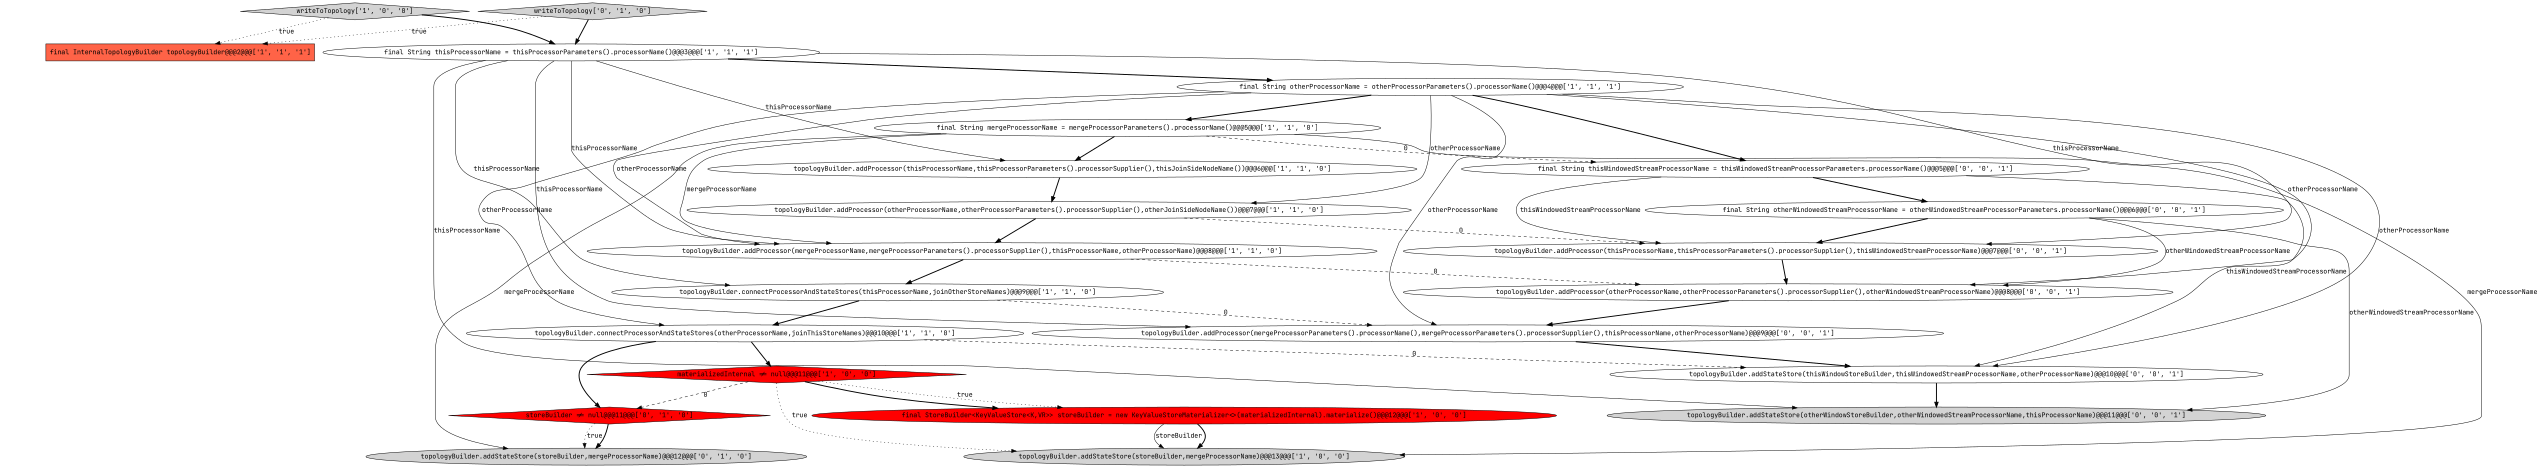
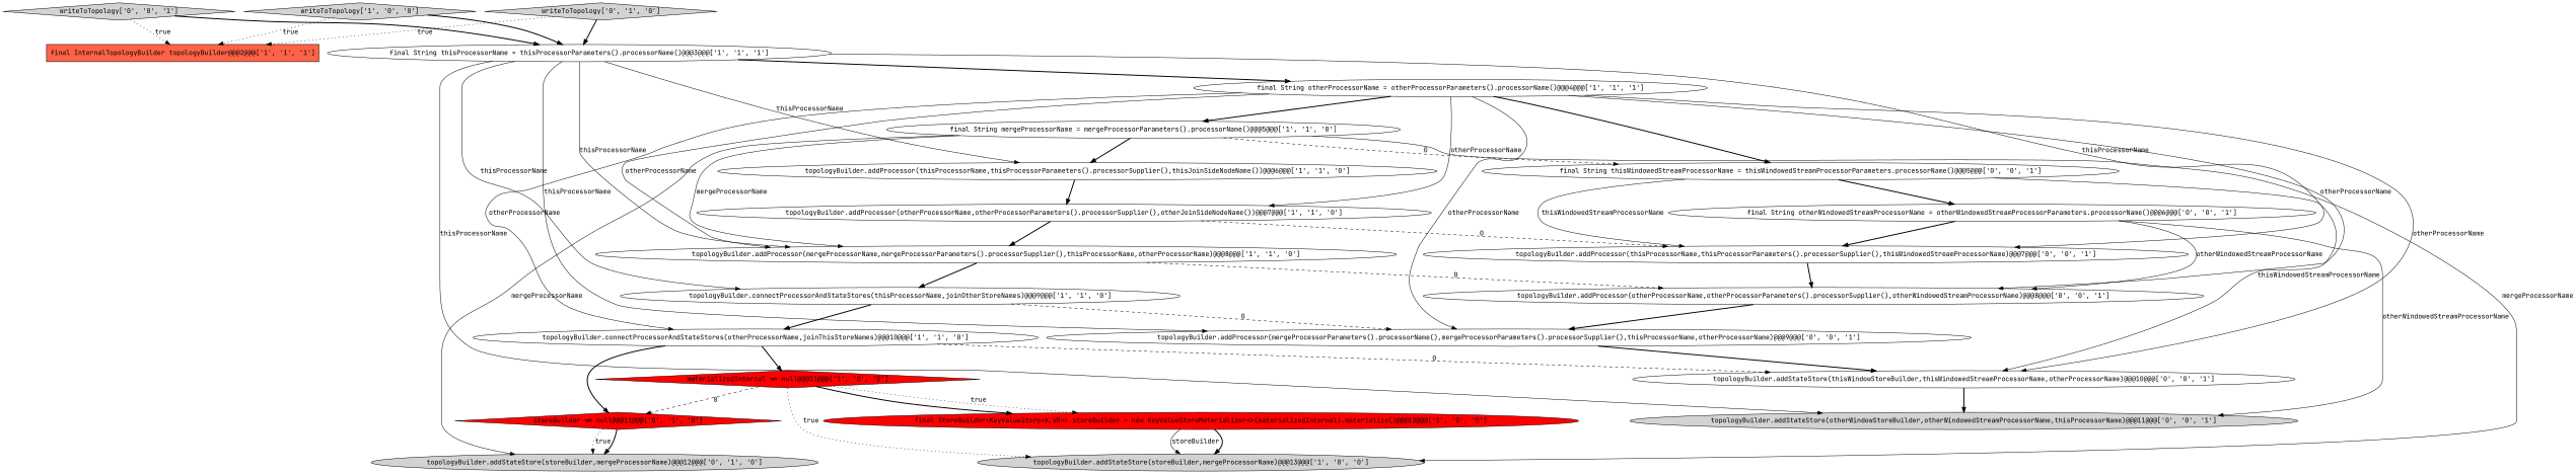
  digraph {
    fontname="JetBrains Mono"
    node [fillcolor=white shape=ellipse style=filled fontname="JetBrains Mono"]
    edge [style=bold fontname="JetBrains Mono"]
    n1 [fillcolor=lightgray label="topologyBuilder.addStateStore(storeBuilder,mergeProcessorName)@@@12@@@['0', '1', '0']"]
    n2 [label="final String otherWindowedStreamProcessorName = otherWindowedStreamProcessorParameters.processorName()@@@6@@@['0', '0', '1']"]
    n3 [label="topologyBuilder.addProcessor(thisProcessorName,thisProcessorParameters().processorSupplier(),thisWindowedStreamProcessorName)@@@7@@@['0', '0', '1']"]
    n4 [label="topologyBuilder.addProcessor(otherProcessorName,otherProcessorParameters().processorSupplier(),otherWindowedStreamProcessorName)@@@8@@@['0', '0', '1']"]
    n5 [fillcolor=lightgray label="topologyBuilder.addStateStore(otherWindowStoreBuilder,otherWindowedStreamProcessorName,thisProcessorName)@@@11@@@['0', '0', '1']"]
+   n6 [fillcolor=lightgray label="writeToTopology['0', '0', '1']" shape=diamond]
    n7 [label="final String thisProcessorName = thisProcessorParameters().processorName()@@@3@@@['1', '1', '1']"]
    n8 [fillcolor=tomato label="final InternalTopologyBuilder topologyBuilder@@@2@@@['1', '1', '1']" shape=box]
    n9 [label="topologyBuilder.addProcessor(mergeProcessorParameters().processorName(),mergeProcessorParameters().processorSupplier(),thisProcessorName,otherProcessorName)@@@9@@@['0', '0', '1']"]
    n10 [label="topologyBuilder.addProcessor(thisProcessorName,thisProcessorParameters().processorSupplier(),thisJoinSideNodeName())@@@6@@@['1', '1', '0']"]
    n11 [label="topologyBuilder.addProcessor(mergeProcessorName,mergeProcessorParameters().processorSupplier(),thisProcessorName,otherProcessorName)@@@8@@@['1', '1', '0']"]
    n12 [label="topologyBuilder.connectProcessorAndStateStores(thisProcessorName,joinOtherStoreNames)@@@9@@@['1', '1', '0']"]
    n13 [label="final String otherProcessorName = otherProcessorParameters().processorName()@@@4@@@['1', '1', '1']"]
    n14 [fillcolor=lightgray label="writeToTopology['0', '1', '0']" shape=diamond]
    n15 [label="topologyBuilder.addStateStore(thisWindowStoreBuilder,thisWindowedStreamProcessorName,otherProcessorName)@@@10@@@['0', '0', '1']"]
    n16 [label="topologyBuilder.addProcessor(otherProcessorName,otherProcessorParameters().processorSupplier(),otherJoinSideNodeName())@@@7@@@['1', '1', '0']"]
    n17 [fillcolor=lightgray label="topologyBuilder.addStateStore(storeBuilder,mergeProcessorName)@@@13@@@['1', '0', '0']"]
    n18 [fillcolor=red label="storeBuilder != null@@@11@@@['0', '1', '0']" shape=diamond]
    n19 [label="topologyBuilder.connectProcessorAndStateStores(otherProcessorName,joinThisStoreNames)@@@10@@@['1', '1', '0']"]
    n20 [fillcolor=red label="final StoreBuilder<KeyValueStore<K,VR>> storeBuilder = new KeyValueStoreMaterializer<>(materializedInternal).materialize()@@@12@@@['1', '0', '0']"]
    n21 [fillcolor=red label="materializedInternal != null@@@11@@@['1', '0', '0']" shape=diamond]
    n22 [fillcolor=lightgray label="writeToTopology['1', '0', '0']" shape=diamond]
    n23 [label="final String thisWindowedStreamProcessorName = thisWindowedStreamProcessorParameters.processorName()@@@5@@@['0', '0', '1']"]
    n24 [label="final String mergeProcessorName = mergeProcessorParameters().processorName()@@@5@@@['1', '1', '0']"]
    n2 -> n3
    n2 -> n4 [label=otherWindowedStreamProcessorName style=solid]
    n2 -> n5 [label=otherWindowedStreamProcessorName style=solid]
    n3 -> n4
    n4 -> n9
+   n6 -> n7
+   n6 -> n8 [label=true style=dotted]
    n7 -> n3 [label=thisProcessorName style=solid]
    n7 -> n5 [label=thisProcessorName style=solid]
    n7 -> n9 [label=thisProcessorName style=solid]
    n7 -> n10 [label=thisProcessorName style=solid]
    n7 -> n11 [label=thisProcessorName style=solid]
    n7 -> n12 [label=thisProcessorName style=solid]
    n7 -> n13
    n9 -> n15
    n10 -> n16
    n11 -> n4 [label=0 style=dashed]
    n11 -> n12
    n12 -> n9 [label=0 style=dashed]
    n12 -> n19
    n13 -> n4 [label=otherProcessorName style=solid]
    n13 -> n9 [label=otherProcessorName style=solid]
    n13 -> n11 [label=otherProcessorName style=solid]
    n13 -> n15 [label=otherProcessorName style=solid]
    n13 -> n16 [label=otherProcessorName style=solid]
    n13 -> n19 [label=otherProcessorName style=solid]
    n13 -> n23
    n13 -> n24
    n14 -> n7
    n14 -> n8 [label=true style=dotted]
    n15 -> n5
    n16 -> n3 [label=0 style=dashed]
    n16 -> n11
    n18 -> n1 [label=true style=dotted]
    n18 -> n1
    n19 -> n15 [label=0 style=dashed]
    n19 -> n18
    n19 -> n21
    n20 -> n17
    n20 -> n17 [label=storeBuilder style=solid]
    n21 -> n17 [label=true style=dotted]
    n21 -> n18 [label=0 style=dashed]
    n21 -> n20 [label=true style=dotted]
    n21 -> n20
    n22 -> n7
    n22 -> n8 [label=true style=dotted]
    n23 -> n2
    n23 -> n3 [label=thisWindowedStreamProcessorName style=solid]
    n23 -> n15 [label=thisWindowedStreamProcessorName style=solid]
    n24 -> n1 [label=mergeProcessorName style=solid]
    n24 -> n10
    n24 -> n11 [label=mergeProcessorName style=solid]
    n24 -> n17 [label=mergeProcessorName style=solid]
    n24 -> n23 [label=0 style=dashed]
  }
